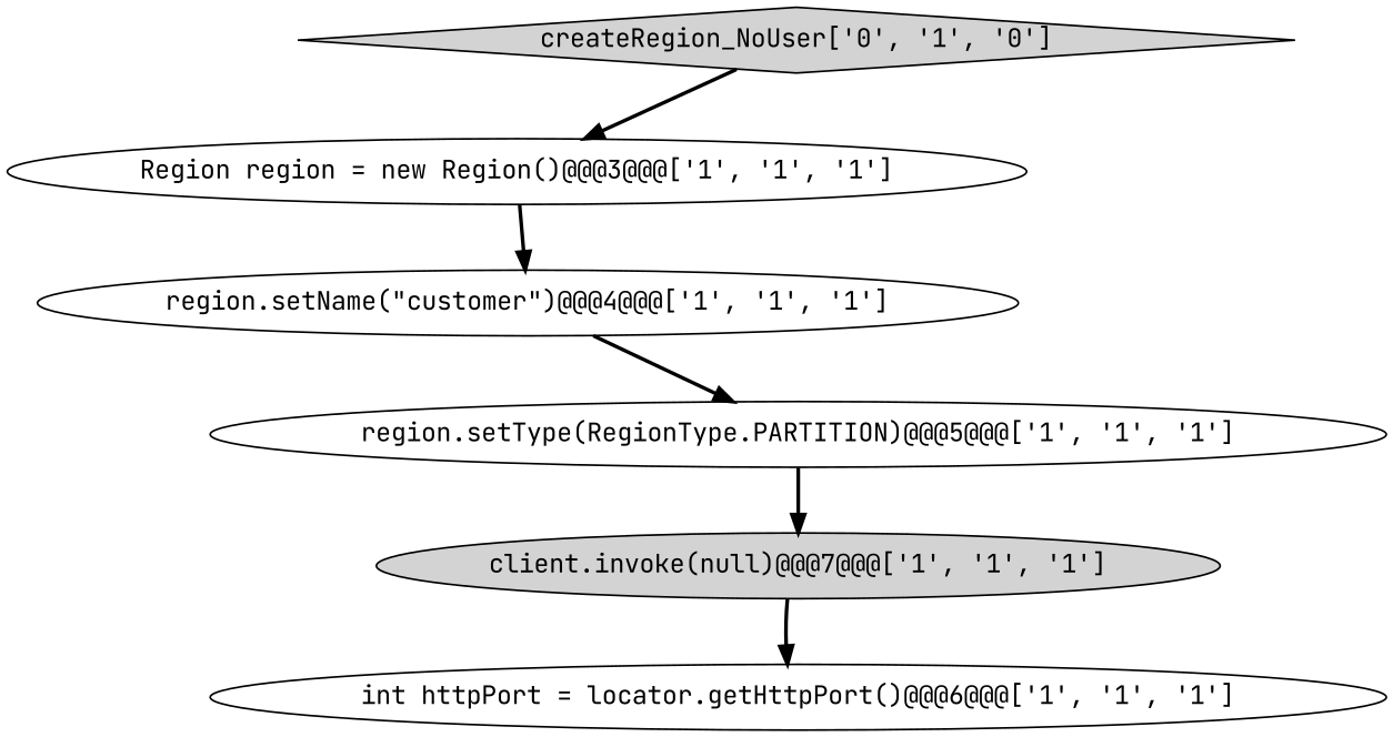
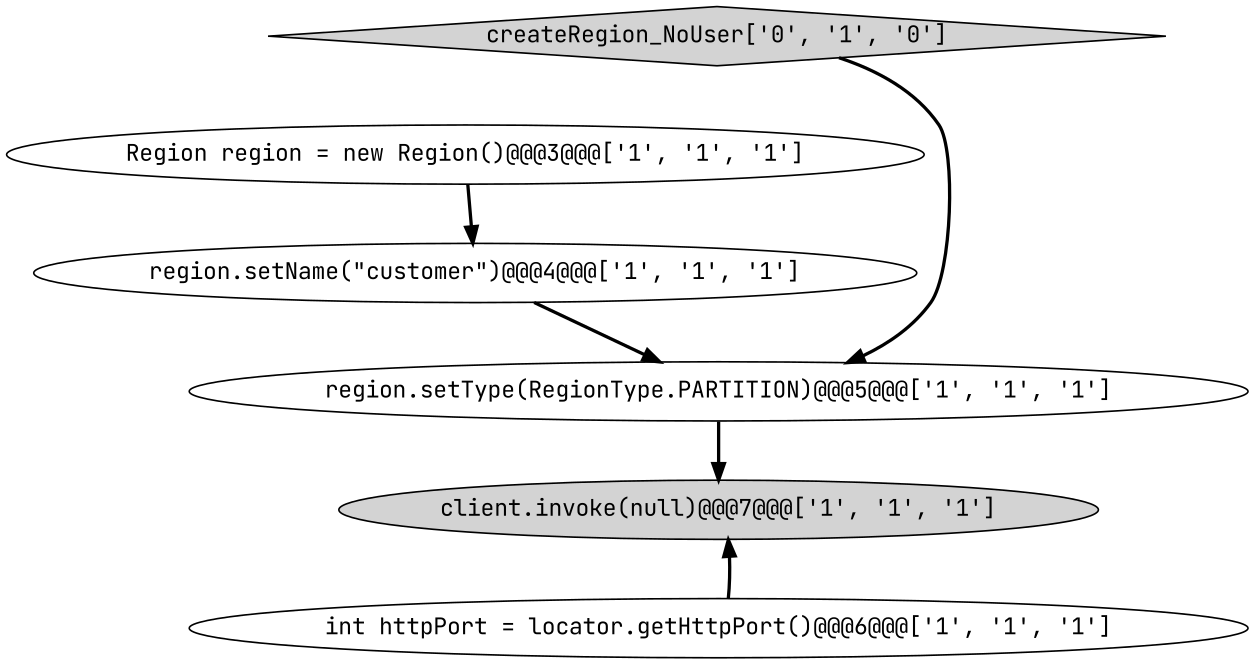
  digraph {
    fontname="JetBrains Mono"
    node [fillcolor=white fontname="JetBrains Mono" shape=ellipse style=filled]
    edge [fontname="JetBrains Mono" style=bold]
    n1 [label="Region region = new Region()@@@3@@@['1', '1', '1']"]
    n2 [label="region.setName(\"customer\")@@@4@@@['1', '1', '1']"]
    n3 [label="region.setType(RegionType.PARTITION)@@@5@@@['1', '1', '1']"]
    n4 [fillcolor=lightgray label="client.invoke(null)@@@7@@@['1', '1', '1']"]
    n5 [label="int httpPort = locator.getHttpPort()@@@6@@@['1', '1', '1']"]
    n6 [fillcolor=lightgray label="createRegion_NoUser['0', '1', '0']" shape=diamond]
    n1 -> n2
    n2 -> n3
    n3 -> n4
-   n4 -> n5
-   n6 -> n1
+   n5 -> n4
+   n6 -> n3
  }
